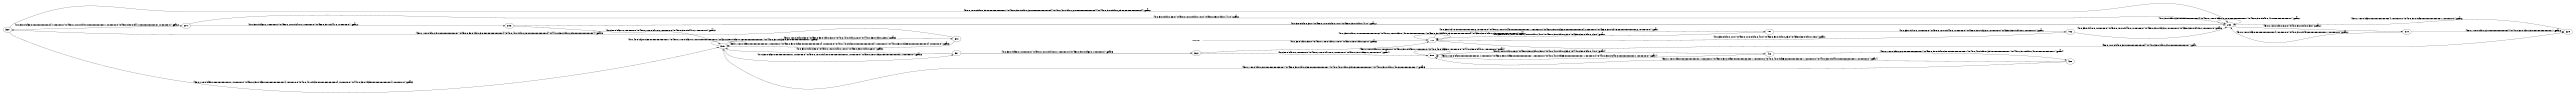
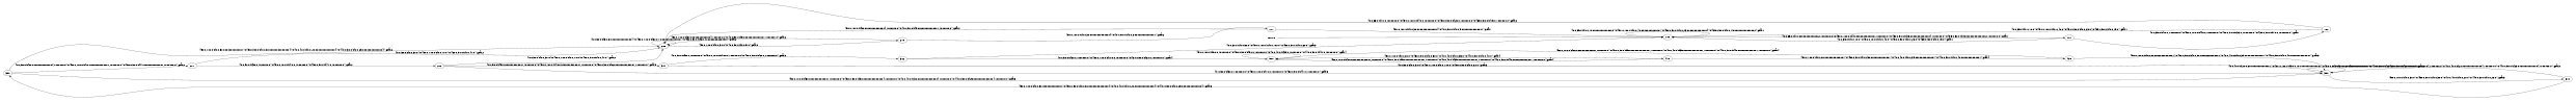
  digraph {
    rankdir=LR
    n1 [label=320]
    n2 [label=200]
    n3 [label=300]
    n4 [label=201]
    n5 [label=210]
    n6 [label=301]
    n7 [label=310]
    n8 [label=100]
    n9 [label=101]
    n10 [label=102]
    XX100 [color=white]
    n12 [label=420]
    n13 [label=900]
    n14 [label=410]
    n15 [label=202]
    n16 [label=220]
    n17 [label=302]
    n1 -> n2 [label="([90.0,100.0)x[0.0,50.00000000000001))U([50.0,90.0)x[0.0,30.000000000000004))U([0.0,40.0)x[0.0,20.000000000000004))U([40.0,50.0)x[0.0,25.000000000000004))/gear2"]
    n1 -> n3 [label="([90.0,100.0)x[50.00000000000001,1000000.0))U([50.0,90.0)x[30.000000000000004,1000000.0))U([0.0,40.0)x[20.000000000000004,1000000.0))U([40.0,50.0)x[25.000000000000004,1000000.0))/gear3"]
    n1 -> n4 [label="([0.0,50.0)x[30.000000000000004,1000000.0))U([90.0,100.0)x[70.00000000000001,1000000.0))U([50.0,90.0)x[41.00000000000001,1000000.0))/gear2"]
    n2 -> n2 [label="([0.0,50.0)x[5.0,30.000000000000004))U([90.0,100.0)x[30.0,70.00000000000001))U([50.0,90.0)x[5.0,41.00000000000001))/gear2"]
    n2 -> n5 [label="([90.0,100.0)x[0.0,30.0))U([0.0,90.0)x[0.0,5.0))/gear2"]
    n3 -> n3 [label="([0.0,40.0)x[20.0,50.00000000000001))U([90.0,100.0)x[50.0,100.00000000000001))U([50.0,90.0)x[30.0,60.00000000000001))U([40.0,50.0)x[25.0,50.00000000000001))/gear3"]
-   n3 -> n6 [label="([0.0,50.0)x[50.00000000000001,1000000.0))U([90.0,100.0)x[100.00000000000001,1000000.0))U([50.0,90.0)x[60.00000000000001,1000000.0))/gear3"]
+   n15 -> n6 [label="([0.0,50.0)x[50.00000000000001,1000000.0))U([90.0,100.0)x[100.00000000000001,1000000.0))U([50.0,90.0)x[60.00000000000001,1000000.0))/gear3"]
    n3 -> n7 [label="([90.0,100.0)x[0.0,50.0))U([50.0,90.0)x[0.0,30.0))U([0.0,40.0)x[0.0,20.0))U([40.0,50.0)x[0.0,25.0))/gear3"]
    n4 -> n2 [label="([0.0,50.0)x[0.0,30.0))U([90.0,100.0)x[0.0,70.0))U([50.0,90.0)x[0.0,41.0))/gear2"]
    n4 -> n15 [label="([0.0,50.0)x[30.0,1000000.0))U([90.0,100.0)x[70.0,1000000.0))U([50.0,90.0)x[41.0,1000000.0))/gear2"]
    n5 -> n2 [label="([90.0,100.0)x[30.000000000000004,1000000.0))U([0.0,90.0)x[5.000000000000001,1000000.0))/gear2"]
    n5 -> n16 [label="([90.0,100.0)x[0.0,30.000000000000004))U([0.0,90.0)x[0.0,5.000000000000001))/gear2"]
    n6 -> n3 [label="([0.0,50.0)x[0.0,50.0))U([90.0,100.0)x[0.0,100.0))U([50.0,90.0)x[0.0,60.0))/gear3"]
    n6 -> n17 [label="([0.0,50.0)x[50.0,1000000.0))U([90.0,100.0)x[100.0,1000000.0))U([50.0,90.0)x[60.0,1000000.0))/gear3"]
    n7 -> n1 [label="([90.0,100.0)x[0.0,50.00000000000001))U([50.0,90.0)x[0.0,30.000000000000004))U([0.0,40.0)x[0.0,20.000000000000004))U([40.0,50.0)x[0.0,25.000000000000004))/gear3"]
    n7 -> n3 [label="([90.0,100.0)x[50.00000000000001,1000000.0))U([50.0,90.0)x[30.000000000000004,1000000.0))U([0.0,40.0)x[20.000000000000004,1000000.0))U([40.0,50.0)x[25.000000000000004,1000000.0))/gear3"]
    n8 -> n8 [label="([0.0,35.0)x[0.0,10.000000000000002))U([90.0,100.0)x[0.0,40.00000000000001))U([50.0,90.0)x[0.0,23.000000000000004))U([35.0,50.0)x[0.0,15.000000000000002))/gear1"]
    n8 -> n9 [label="([0.0,35.0)x[10.000000000000002,1000000.0))U([90.0,100.0)x[40.00000000000001,1000000.0))U([50.0,90.0)x[23.000000000000004,1000000.0))U([35.0,50.0)x[15.000000000000002,1000000.0))/gear1"]
    n9 -> n8 [label="([0.0,35.0)x[0.0,10.0))U([90.0,100.0)x[0.0,40.0))U([50.0,90.0)x[0.0,23.0))U([35.0,50.0)x[0.0,15.0))/gear1"]
    n9 -> n10 [label="([0.0,35.0)x[10.0,1000000.0))U([90.0,100.0)x[40.0,1000000.0))U([50.0,90.0)x[23.0,1000000.0))U([35.0,50.0)x[15.0,1000000.0))/gear1"]
    n10 -> n2 [label="([0.0,35.0)x[10.0,1000000.0))U([90.0,100.0)x[40.0,1000000.0))U([50.0,90.0)x[23.0,1000000.0))U([35.0,50.0)x[15.0,1000000.0))/gear2"]
    n10 -> n8 [label="([0.0,35.0)x[0.0,10.0))U([90.0,100.0)x[0.0,40.0))U([50.0,90.0)x[0.0,23.0))U([35.0,50.0)x[0.0,15.0))/gear1"]
    XX100 -> n8
    n12 -> n3 [label="([90.0,100.0)x[0.0,80.00000000000001))U([50.0,90.0)x[0.0,50.00000000000001))U([0.0,40.0)x[0.0,35.00000000000001))U([40.0,50.0)x[0.0,40.00000000000001))/gear3"]
    n12 -> n13 [label="([90.0,100.0)x[80.00000000000001,1000000.0))U([50.0,90.0)x[50.00000000000001,1000000.0))U([0.0,40.0)x[35.00000000000001,1000000.0))U([40.0,50.0)x[40.00000000000001,1000000.0))/gear4"]
    n13 -> n13 [label="([90.0,100.0)x[80.0,1000000.0))U([50.0,90.0)x[50.0,1000000.0))U([0.0,40.0)x[35.0,1000000.0))U([40.0,50.0)x[40.0,1000000.0))/gear4"]
    n13 -> n14 [label="([90.0,100.0)x[0.0,80.0))U([50.0,90.0)x[0.0,50.0))U([0.0,40.0)x[0.0,35.0))U([40.0,50.0)x[0.0,40.0))/gear4"]
    n14 -> n12 [label="([90.0,100.0)x[0.0,80.00000000000001))U([50.0,90.0)x[0.0,50.00000000000001))U([0.0,40.0)x[0.0,35.00000000000001))U([40.0,50.0)x[0.0,40.00000000000001))/gear4"]
    n14 -> n13 [label="([90.0,100.0)x[80.00000000000001,1000000.0))U([50.0,90.0)x[50.00000000000001,1000000.0))U([0.0,40.0)x[35.00000000000001,1000000.0))U([40.0,50.0)x[40.00000000000001,1000000.0))/gear4"]
    n15 -> n2 [label="([0.0,50.0)x[0.0,30.0))U([90.0,100.0)x[0.0,70.0))U([50.0,90.0)x[0.0,41.0))/gear2"]
    n15 -> n3 [label="([0.0,50.0)x[30.0,1000000.0))U([90.0,100.0)x[70.0,1000000.0))U([50.0,90.0)x[41.0,1000000.0))/gear3"]
    n16 -> n2 [label="([90.0,100.0)x[30.000000000000004,1000000.0))U([0.0,90.0)x[5.000000000000001,1000000.0))/gear2"]
-   n8 -> n16 [label="([90.0,100.0)x[0.0,30.000000000000004))U([0.0,90.0)x[0.0,5.000000000000001))/gear1"]
+   n16 -> n8 [label="([90.0,100.0)x[0.0,30.000000000000004))U([0.0,90.0)x[0.0,5.000000000000001))/gear1"]
    n17 -> n8 [label="([0.0,50.0)x[0.0,50.0))U([90.0,100.0)x[0.0,100.0))U([50.0,90.0)x[0.0,60.0))/gear3"]
    n17 -> n13 [label="([0.0,50.0)x[50.0,1000000.0))U([90.0,100.0)x[100.0,1000000.0))U([50.0,90.0)x[60.0,1000000.0))/gear4"]
  }
